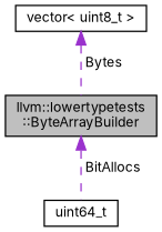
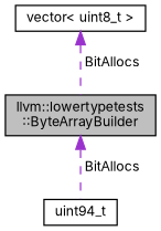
  digraph {
    fontname=Inter
    node [color=black fontname=Inter fontsize=10 shape=box]
    edge [color=darkorchid3 dir=back fontname=Inter fontsize=10 labelfontname=Helvetica labelfontsize=10 style=dashed]
    n1 [fillcolor=grey75 fontcolor=black height=0.2 label="llvm::lowertypetests\l::ByteArrayBuilder" style=filled width=0.4]
-   n2 [height=0.2 label=uint64_t width=0.4]
+   n2 [height=0.2 label=uint94_t width=0.4]
    n3 [height=0.2 label="vector\< uint8_t \>" width=0.4]
    n1 -> n2 [label=" BitAllocs"]
-   n3 -> n1 [label=" Bytes"]
+   n3 -> n1 [label=" BitAllocs"]
  }
